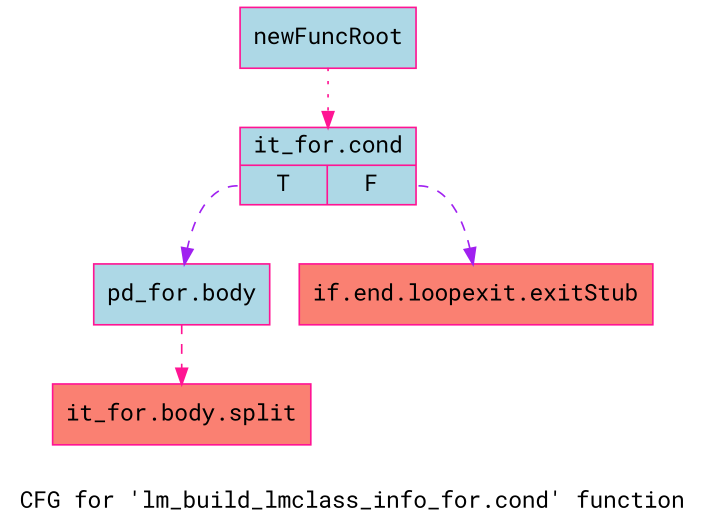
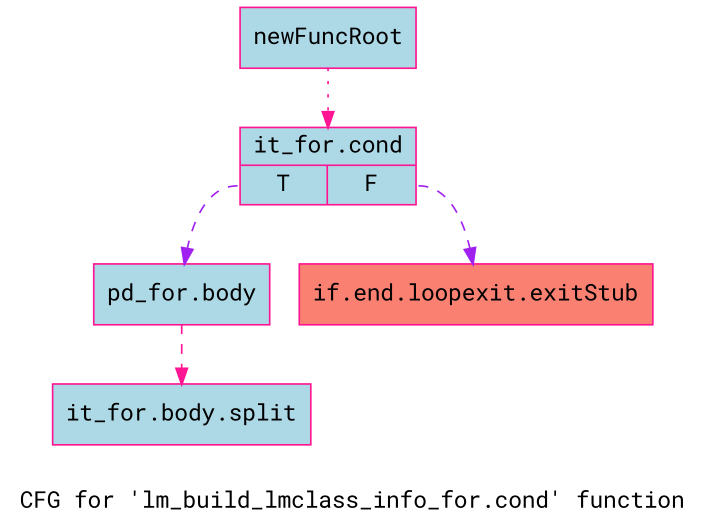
  digraph {
    fontname="Roboto Mono"
    label="CFG for 'lm_build_lmclass_info_for.cond' function"
    node [color=deeppink fillcolor=lightblue fontname="Roboto Mono" shape=record style=filled]
    edge [color=deeppink fontname="Roboto Mono" style=dashed]
    n1 [label="{newFuncRoot}"]
    n2 [label="{it_for.cond|{<s0>T|<s1>F}}"]
    n3 [fillcolor=salmon label="{if.end.loopexit.exitStub}"]
    n4 [label="{pd_for.body}"]
-   n5 [fillcolor=salmon label="{it_for.body.split}"]
+   n5 [label="{it_for.body.split}"]
    n1 -> n2 [style=dotted]
    n2 -> n3 [color=purple tailport=s1]
    n2 -> n4 [color=purple tailport=s0]
    n4 -> n5
  }
